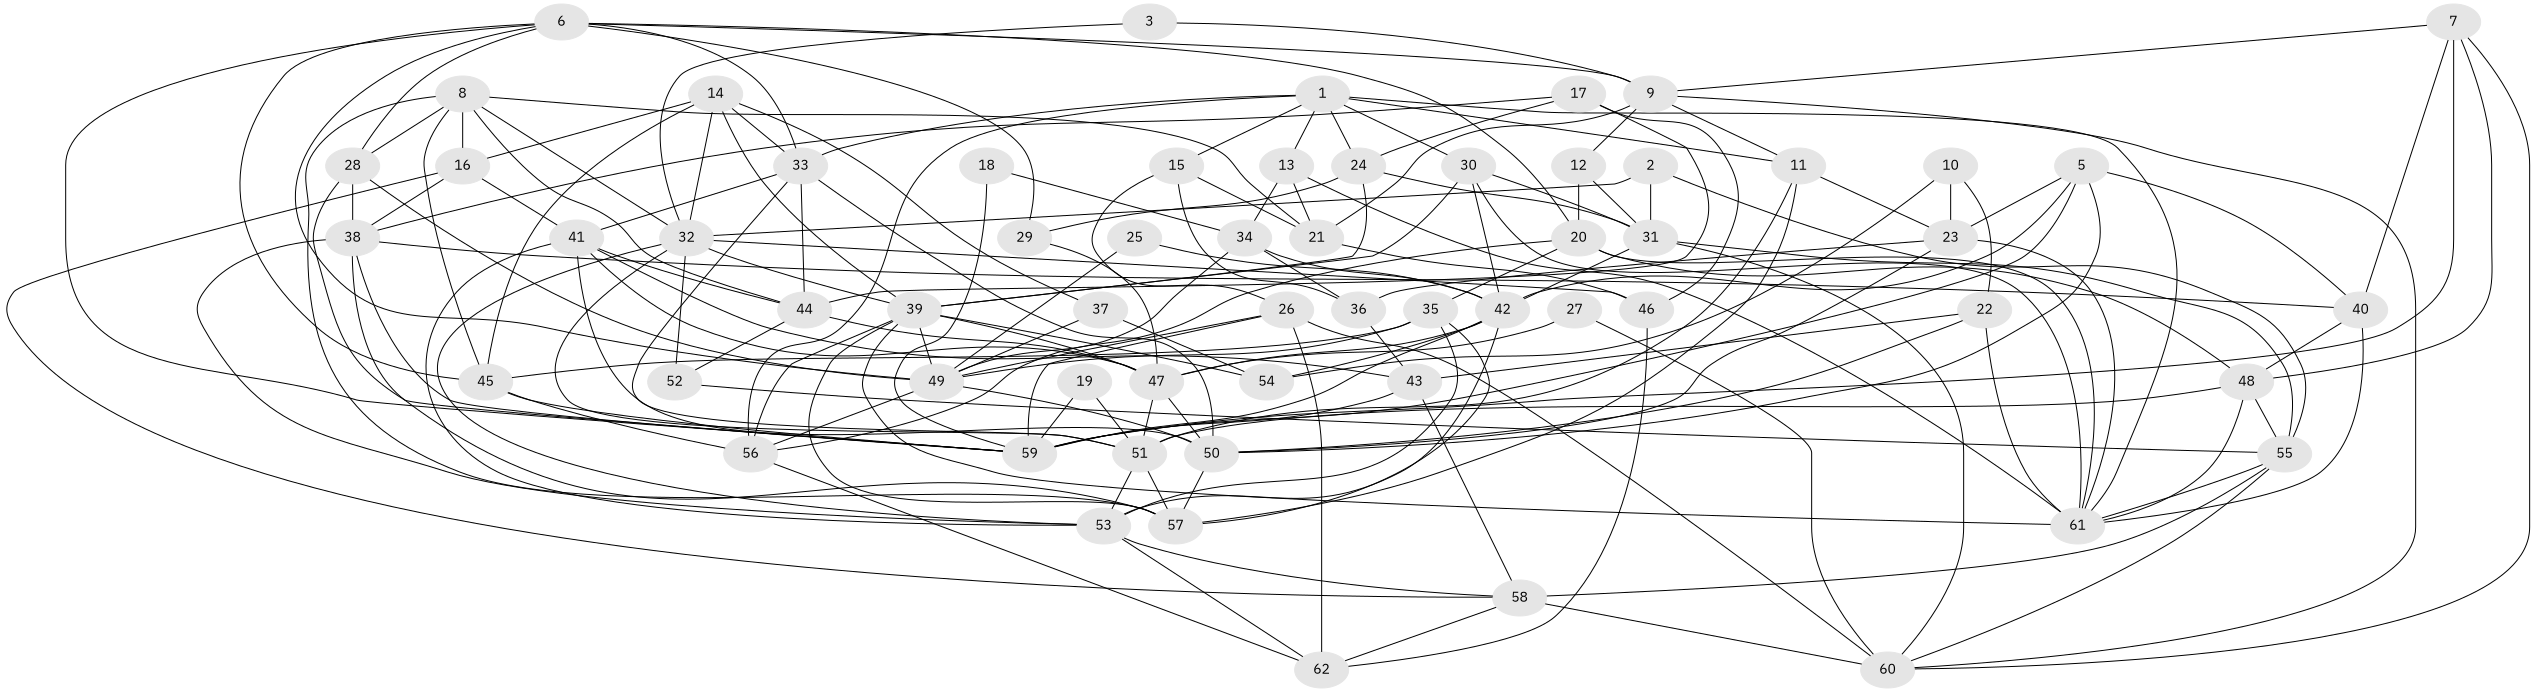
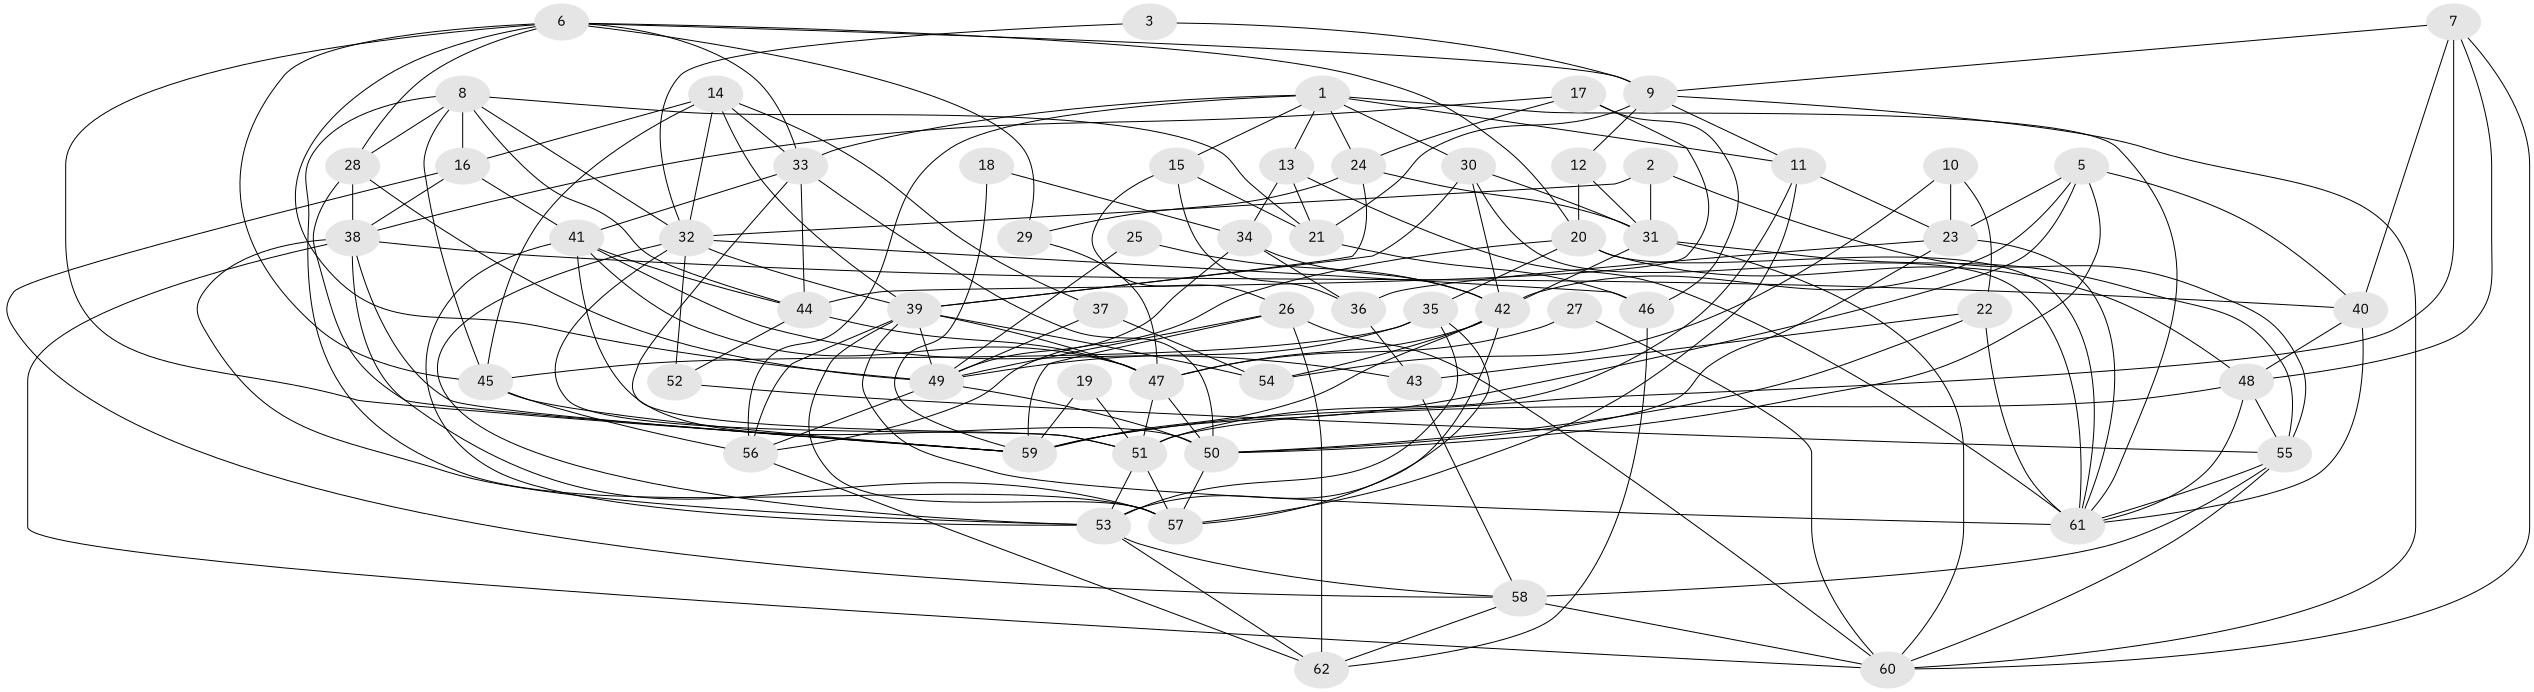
  graph {
    fontname="IBM Plex Sans"
    node [color=gray90 fontname="IBM Plex Sans" style=filled]
    edge [fontname="IBM Plex Sans" weight=1.0]
    1
    11
    13
    15
    24
    30
    33
    56
    61
    23
    57
    51
    21
    34
    26
    36
    31
    29
    39
    42
    50
    44
    41
    62
    2
    32
    55
    60
    46
    52
    53
    58
    3
    9
    12
    7
    40
    59
    48
    49
    5
    54
    47
    6
    20
    28
    45
    35
    38
    8
    16
    10
    22
    43
    14
    37
    17
    18
    19
    25
    27
    1 -- 11
    1 -- 13
    1 -- 15
    1 -- 24
    1 -- 30
    1 -- 33
    1 -- 56
    1 -- 61
    11 -- 23
    11 -- 57
    11 -- 51
    13 -- 61
    13 -- 21
    13 -- 34
    15 -- 21
    15 -- 26
    15 -- 36
    24 -- 31
    24 -- 29
    24 -- 39
    30 -- 61
    30 -- 31
    30 -- 39
    30 -- 42
    33 -- 51
    33 -- 50
    33 -- 44
    33 -- 41 [weight=2.0]
    56 -- 62
    23 -- 61
    23 -- 36
    23 -- 50
    51 -- 57 [weight=2.0]
    51 -- 53
    21 -- 46
    34 -- 36
    34 -- 42
    34 -- 49
    26 -- 62
    26 -- 60
    26 -- 59
    26 -- 49
    36 -- 43
    31 -- 42
    31 -- 55
    31 -- 60
    29 -- 47
    39 -- 56
    39 -- 61 [weight=2.0]
    39 -- 57
    39 -- 49
    39 -- 54
    39 -- 47
    42 -- 53
    42 -- 59
    42 -- 54
    42 -- 47
    50 -- 57
    44 -- 52
    44 -- 47
    41 -- 50
    41 -- 44
    41 -- 53
    41 -- 47
    41 -- 43
    2 -- 31
    2 -- 32
    2 -- 55
    32 -- 51
    32 -- 39
    32 -- 46
    32 -- 52
    32 -- 53
    55 -- 61
    55 -- 60
    55 -- 58
    46 -- 62
    52 -- 55
    53 -- 62
    53 -- 58
    58 -- 62
    58 -- 60
    3 -- 32
    3 -- 9
    9 -- 11
    9 -- 21
    9 -- 60
    9 -- 12
    12 -- 31
    12 -- 20
    7 -- 60
    7 -- 9
    7 -- 40
    7 -- 59
    7 -- 48
    40 -- 61
    40 -- 48
    48 -- 61
    48 -- 51
    48 -- 55
    49 -- 56
    49 -- 50
    5 -- 23
    5 -- 42
    5 -- 50
    5 -- 40
    5 -- 59
    47 -- 51
    47 -- 50
    6 -- 33
    6 -- 29
    6 -- 9
    6 -- 59
    6 -- 49
    6 -- 20
    6 -- 28
    6 -- 45
    20 -- 56
    20 -- 61
    20 -- 48
    20 -- 35
    28 -- 59
    28 -- 49
    28 -- 38
    45 -- 56
    45 -- 59
    35 -- 57
    35 -- 53
    35 -- 49
    35 -- 45
    38 -- 57
+   38 -- 60
    38 -- 53
    38 -- 40
    38 -- 59
    8 -- 57
    8 -- 21
    8 -- 44
    8 -- 32
    8 -- 28
    8 -- 45
    8 -- 16
    16 -- 41
    16 -- 58
    16 -- 38
    10 -- 23
    10 -- 54
    10 -- 22
    22 -- 61
    22 -- 50
    22 -- 43
    43 -- 58
-   43 -- 59
    14 -- 33
    14 -- 39
    14 -- 32
    14 -- 45
    14 -- 16
    14 -- 37
    37 -- 49
    37 -- 54
    17 -- 24
    17 -- 44
    17 -- 46
    17 -- 38
    18 -- 34
    18 -- 59
    19 -- 51
    19 -- 59
    25 -- 42
    25 -- 49
    27 -- 60
    27 -- 47
  }
